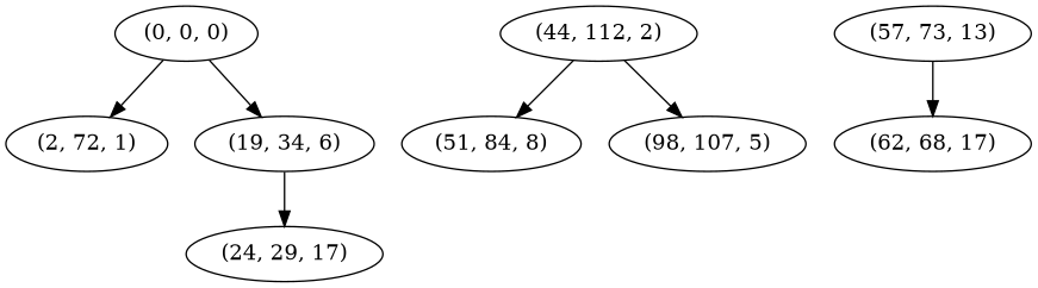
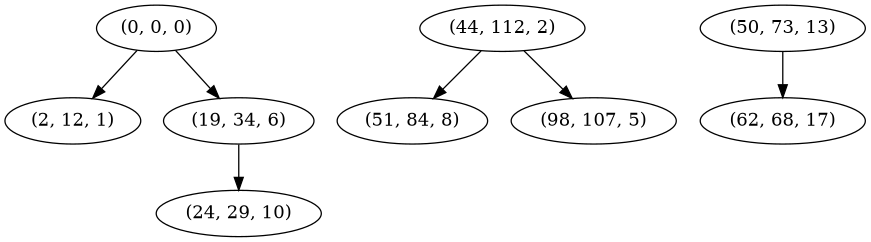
  digraph {
    "(0, 0, 0)"
-   "(2, 12, 1)" [label="(2, 72, 1)"]
+   "(2, 12, 1)"
    "(19, 34, 6)"
-   "(24, 29, 10)" [label="(24, 29, 17)"]
+   "(24, 29, 10)"
    "(44, 112, 2)"
    "(51, 84, 8)"
    "(98, 107, 5)"
-   "(57, 73, 13)"
+   "(57, 73, 13)" [label="(50, 73, 13)"]
    "(62, 68, 17)"
    "(0, 0, 0)" -> "(2, 12, 1)"
    "(0, 0, 0)" -> "(19, 34, 6)"
    "(19, 34, 6)" -> "(24, 29, 10)"
    "(44, 112, 2)" -> "(51, 84, 8)"
    "(44, 112, 2)" -> "(98, 107, 5)"
    "(57, 73, 13)" -> "(62, 68, 17)"
  }
